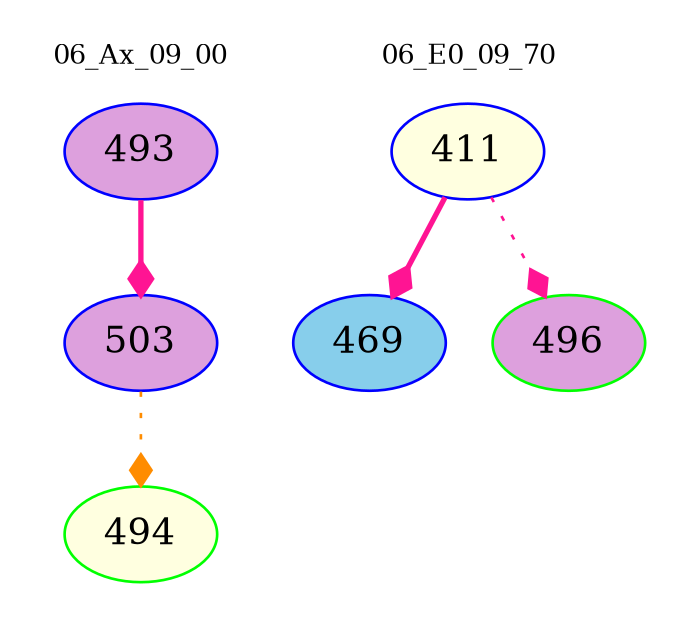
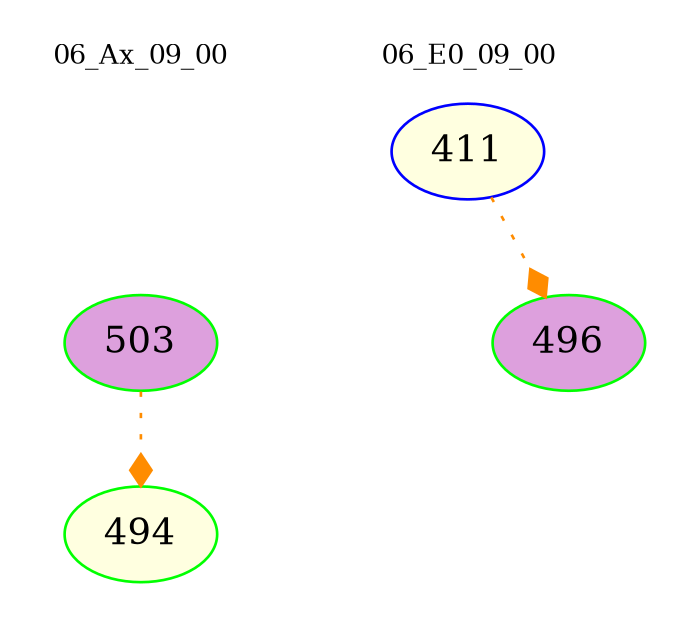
  digraph {
    node [color=blue fillcolor=plum style=filled]
    edge [arrowhead=diamond color=deeppink style=bold]
-   n1 [label=493]
-   n2 [label=503]
+   n2 [color=green label=503]
    n3 [color=green fillcolor=lightyellow label=494]
    n4 [fillcolor=lightyellow label=411]
-   n5 [fillcolor=skyblue label=469]
    n6 [color=green label=496]
    subgraph cluster_1 {
      color=white
      fontsize=10
      label="06_Ax_09_00"
-     n1
      n2
      n3
    }
    subgraph cluster_2 {
      color=white
      fontsize=10
-     label="06_E0_09_70"
+     label="06_E0_09_00"
      n4
-     n5
      n6
    }
-   n1 -> n2
    n2 -> n3 [color=darkorange style=dotted]
-   n4 -> n5
-   n4 -> n6 [style=dotted]
+   n4 -> n6 [color=darkorange style=dotted]
  }
